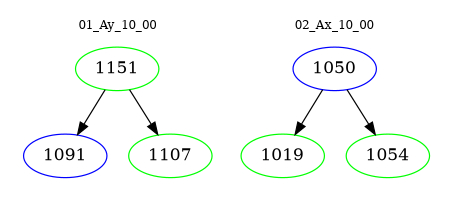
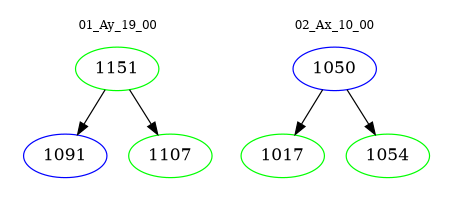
  digraph {
    node [color=green]
    edge [color=black]
    n1 [label=1151]
    n2 [color=blue label=1091]
    n3 [label=1107]
    n4 [color=blue label=1050]
-   n5 [label=1019]
+   n5 [label=1017]
    n6 [label=1054]
    subgraph cluster_1 {
      color=white
      fontsize=10
-     label="01_Ay_10_00"
+     label="01_Ay_19_00"
      n1
      n2
      n3
    }
    subgraph cluster_2 {
      color=white
      fontsize=10
      label="02_Ax_10_00"
      n4
      n5
      n6
    }
    n1 -> n2
    n1 -> n3
    n4 -> n5
    n4 -> n6
  }
